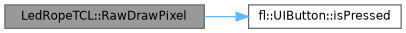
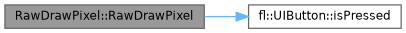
  digraph {
    rankdir=LR
    node [fontname=Helvetica fontsize=10 shape=box style=filled]
-   n1 [color=gray40 fillcolor=grey60 fontcolor=black height=0.2 label="LedRopeTCL::RawDrawPixel" width=0.4]
+   n1 [color=gray40 fillcolor=grey60 fontcolor=black height=0.2 label="RawDrawPixel::RawDrawPixel" width=0.4]
    n2 [color=grey40 fillcolor=white height=0.2 label="fl::UIButton::isPressed" width=0.4]
    n1 -> n2 [color=steelblue1 fontname=Helvetica fontsize=10 labelfontname=Helvetica labelfontsize=10 style=solid]
  }
